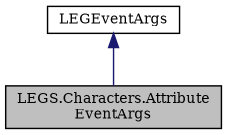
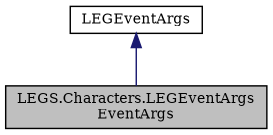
  digraph {
    fontname="DejaVu Serif"
    node [color=black fontname="DejaVu Serif" fontsize=10 shape=record style=filled]
-   n1 [fillcolor=grey75 fontcolor=black height=0.2 label="LEGS.Characters.Attribute\lEventArgs" width=0.4]
+   n1 [fillcolor=grey75 fontcolor=black height=0.2 label="LEGS.Characters.LEGEventArgs\lEventArgs" width=0.4]
    n2 [fillcolor=white height=0.2 label=LEGEventArgs width=0.4]
    n2 -> n1 [color=midnightblue dir=back fontname="DejaVu Serif" fontsize=10 labelfontname=Helvetica labelfontsize=10 style=solid]
  }
